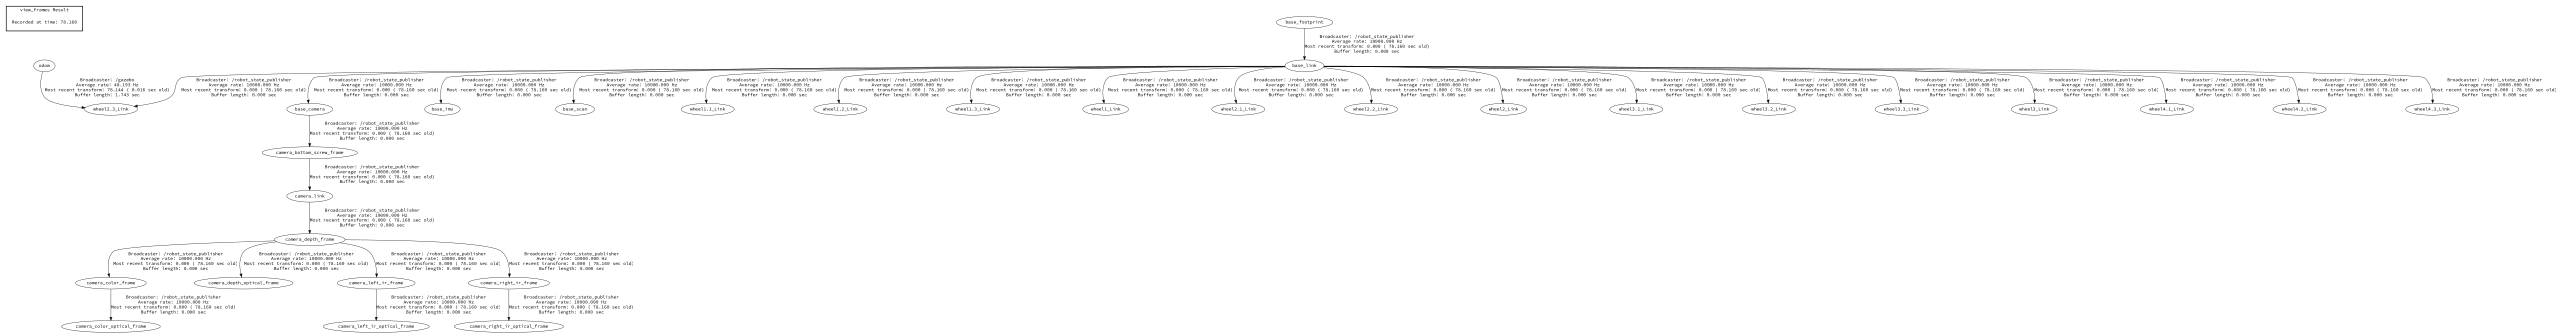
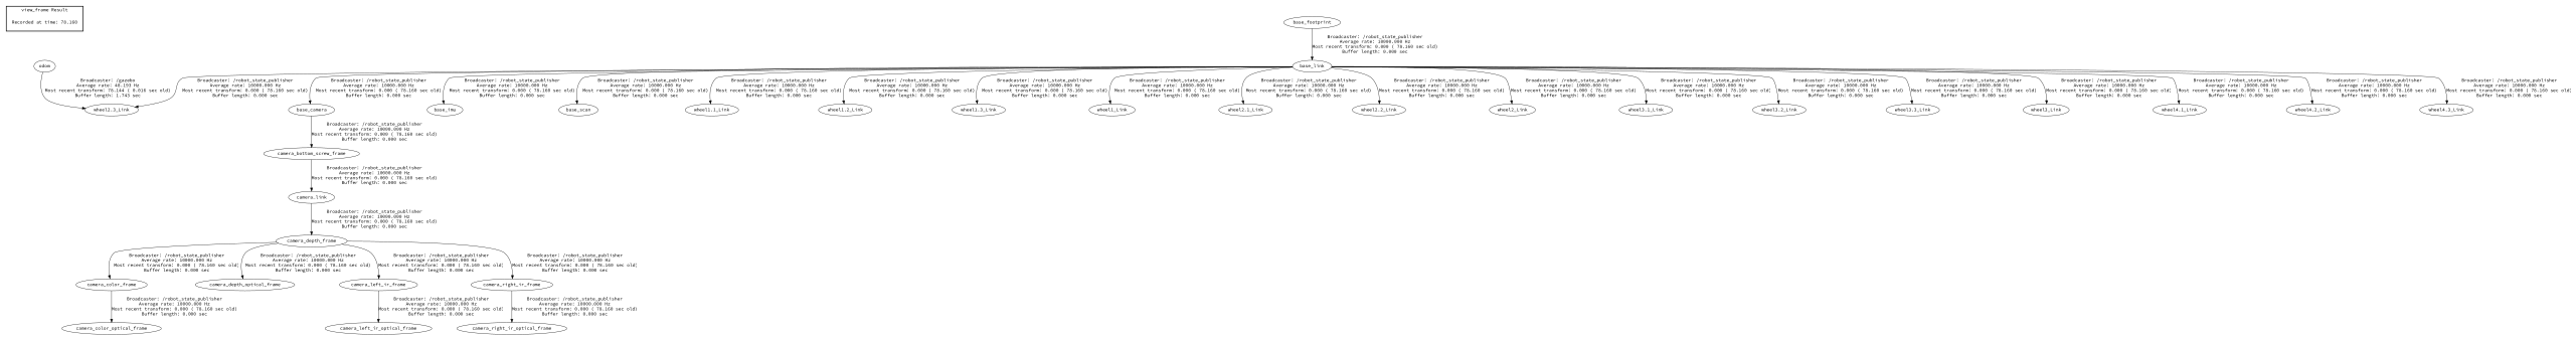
  digraph {
    fontname="Source Code Pro"
    node [fontname="Source Code Pro"]
    edge [fontname="Source Code Pro"]
    "Recorded at time: 78.160" [shape=plaintext]
    odom
    base_link
    base_camera
    base_imu
    base_scan
    "wheel1.1_Link"
    "wheel1.2_Link"
    "wheel1.3_Link"
    wheel1_Link
    "wheel2.1_Link"
    "wheel2.2_Link"
    "wheel2.3_Link"
    wheel2_Link
    "wheel3.1_Link"
    "wheel3.2_Link"
    "wheel3.3_Link"
    wheel3_Link
    "wheel4.1_Link"
    "wheel4.2_Link"
    "wheel4.3_Link"
    camera_bottom_screw_frame
    camera_link
    base_footprint
    camera_depth_frame
    camera_color_frame
    camera_depth_optical_frame
    camera_left_ir_frame
    camera_right_ir_frame
    camera_color_optical_frame
    camera_left_ir_optical_frame
    camera_right_ir_optical_frame
    subgraph cluster_1 {
      color=black
-     label="view_frames Result"
+     label="view_frame Result"
      style=bold
      "Recorded at time: 78.160"
    }
    "Recorded at time: 78.160" -> odom [style=invis]
    odom -> "wheel2.3_Link" [label="Broadcaster: /gazebo\nAverage rate: 48.193 Hz\nMost recent transform: 78.144 ( 0.016 sec old)\nBuffer length: 1.743 sec\n"]
    base_link -> base_camera [label="Broadcaster: /robot_state_publisher\nAverage rate: 10000.000 Hz\nMost recent transform: 0.000 ( 78.160 sec old)\nBuffer length: 0.000 sec\n"]
    base_link -> base_imu [label="Broadcaster: /robot_state_publisher\nAverage rate: 10000.000 Hz\nMost recent transform: 0.000 ( 78.160 sec old)\nBuffer length: 0.000 sec\n"]
    base_link -> base_scan [label="Broadcaster: /robot_state_publisher\nAverage rate: 10000.000 Hz\nMost recent transform: 0.000 ( 78.160 sec old)\nBuffer length: 0.000 sec\n"]
    base_link -> "wheel1.1_Link" [label="Broadcaster: /robot_state_publisher\nAverage rate: 10000.000 Hz\nMost recent transform: 0.000 ( 78.160 sec old)\nBuffer length: 0.000 sec\n"]
    base_link -> "wheel1.2_Link" [label="Broadcaster: /robot_state_publisher\nAverage rate: 10000.000 Hz\nMost recent transform: 0.000 ( 78.160 sec old)\nBuffer length: 0.000 sec\n"]
    base_link -> "wheel1.3_Link" [label="Broadcaster: /robot_state_publisher\nAverage rate: 10000.000 Hz\nMost recent transform: 0.000 ( 78.160 sec old)\nBuffer length: 0.000 sec\n"]
    base_link -> wheel1_Link [label="Broadcaster: /robot_state_publisher\nAverage rate: 10000.000 Hz\nMost recent transform: 0.000 ( 78.160 sec old)\nBuffer length: 0.000 sec\n"]
    base_link -> "wheel2.1_Link" [label="Broadcaster: /robot_state_publisher\nAverage rate: 10000.000 Hz\nMost recent transform: 0.000 ( 78.160 sec old)\nBuffer length: 0.000 sec\n"]
    base_link -> "wheel2.2_Link" [label="Broadcaster: /robot_state_publisher\nAverage rate: 10000.000 Hz\nMost recent transform: 0.000 ( 78.160 sec old)\nBuffer length: 0.000 sec\n"]
    base_link -> "wheel2.3_Link" [label="Broadcaster: /robot_state_publisher\nAverage rate: 10000.000 Hz\nMost recent transform: 0.000 ( 78.160 sec old)\nBuffer length: 0.000 sec\n"]
    base_link -> wheel2_Link [label="Broadcaster: /robot_state_publisher\nAverage rate: 10000.000 Hz\nMost recent transform: 0.000 ( 78.160 sec old)\nBuffer length: 0.000 sec\n"]
    base_link -> "wheel3.1_Link" [label="Broadcaster: /robot_state_publisher\nAverage rate: 10000.000 Hz\nMost recent transform: 0.000 ( 78.160 sec old)\nBuffer length: 0.000 sec\n"]
    base_link -> "wheel3.2_Link" [label="Broadcaster: /robot_state_publisher\nAverage rate: 10000.000 Hz\nMost recent transform: 0.000 ( 78.160 sec old)\nBuffer length: 0.000 sec\n"]
    base_link -> "wheel3.3_Link" [label="Broadcaster: /robot_state_publisher\nAverage rate: 10000.000 Hz\nMost recent transform: 0.000 ( 78.160 sec old)\nBuffer length: 0.000 sec\n"]
    base_link -> wheel3_Link [label="Broadcaster: /robot_state_publisher\nAverage rate: 10000.000 Hz\nMost recent transform: 0.000 ( 78.160 sec old)\nBuffer length: 0.000 sec\n"]
    base_link -> "wheel4.1_Link" [label="Broadcaster: /robot_state_publisher\nAverage rate: 10000.000 Hz\nMost recent transform: 0.000 ( 78.160 sec old)\nBuffer length: 0.000 sec\n"]
    base_link -> "wheel4.2_Link" [label="Broadcaster: /robot_state_publisher\nAverage rate: 10000.000 Hz\nMost recent transform: 0.000 ( 78.160 sec old)\nBuffer length: 0.000 sec\n"]
    base_link -> "wheel4.3_Link" [label="Broadcaster: /robot_state_publisher\nAverage rate: 10000.000 Hz\nMost recent transform: 0.000 ( 78.160 sec old)\nBuffer length: 0.000 sec\n"]
    base_camera -> camera_bottom_screw_frame [label="Broadcaster: /robot_state_publisher\nAverage rate: 10000.000 Hz\nMost recent transform: 0.000 ( 78.160 sec old)\nBuffer length: 0.000 sec\n"]
    camera_bottom_screw_frame -> camera_link [label="Broadcaster: /robot_state_publisher\nAverage rate: 10000.000 Hz\nMost recent transform: 0.000 ( 78.160 sec old)\nBuffer length: 0.000 sec\n"]
    camera_link -> camera_depth_frame [label="Broadcaster: /robot_state_publisher\nAverage rate: 10000.000 Hz\nMost recent transform: 0.000 ( 78.160 sec old)\nBuffer length: 0.000 sec\n"]
    base_footprint -> base_link [label="Broadcaster: /robot_state_publisher\nAverage rate: 10000.000 Hz\nMost recent transform: 0.000 ( 78.160 sec old)\nBuffer length: 0.000 sec\n"]
    camera_depth_frame -> camera_color_frame [label="Broadcaster: /robot_state_publisher\nAverage rate: 10000.000 Hz\nMost recent transform: 0.000 ( 78.160 sec old)\nBuffer length: 0.000 sec\n"]
    camera_depth_frame -> camera_depth_optical_frame [label="Broadcaster: /robot_state_publisher\nAverage rate: 10000.000 Hz\nMost recent transform: 0.000 ( 78.160 sec old)\nBuffer length: 0.000 sec\n"]
    camera_depth_frame -> camera_left_ir_frame [label="Broadcaster: /robot_state_publisher\nAverage rate: 10000.000 Hz\nMost recent transform: 0.000 ( 78.160 sec old)\nBuffer length: 0.000 sec\n"]
    camera_depth_frame -> camera_right_ir_frame [label="Broadcaster: /robot_state_publisher\nAverage rate: 10000.000 Hz\nMost recent transform: 0.000 ( 78.160 sec old)\nBuffer length: 0.000 sec\n"]
    camera_color_frame -> camera_color_optical_frame [label="Broadcaster: /robot_state_publisher\nAverage rate: 10000.000 Hz\nMost recent transform: 0.000 ( 78.160 sec old)\nBuffer length: 0.000 sec\n"]
    camera_left_ir_frame -> camera_left_ir_optical_frame [label="Broadcaster: /robot_state_publisher\nAverage rate: 10000.000 Hz\nMost recent transform: 0.000 ( 78.160 sec old)\nBuffer length: 0.000 sec\n"]
    camera_right_ir_frame -> camera_right_ir_optical_frame [label="Broadcaster: /robot_state_publisher\nAverage rate: 10000.000 Hz\nMost recent transform: 0.000 ( 78.160 sec old)\nBuffer length: 0.000 sec\n"]
  }
